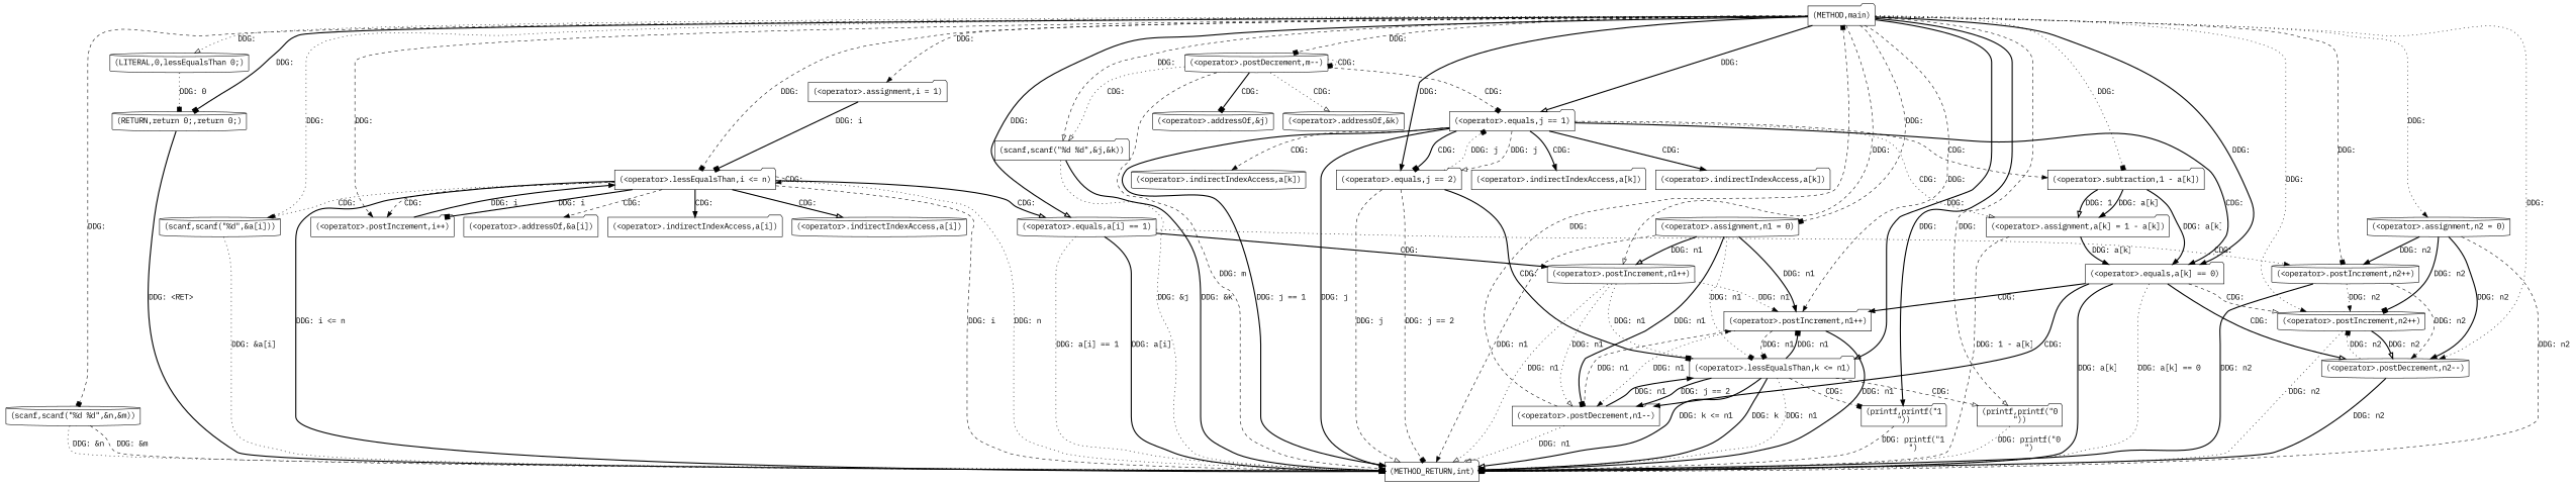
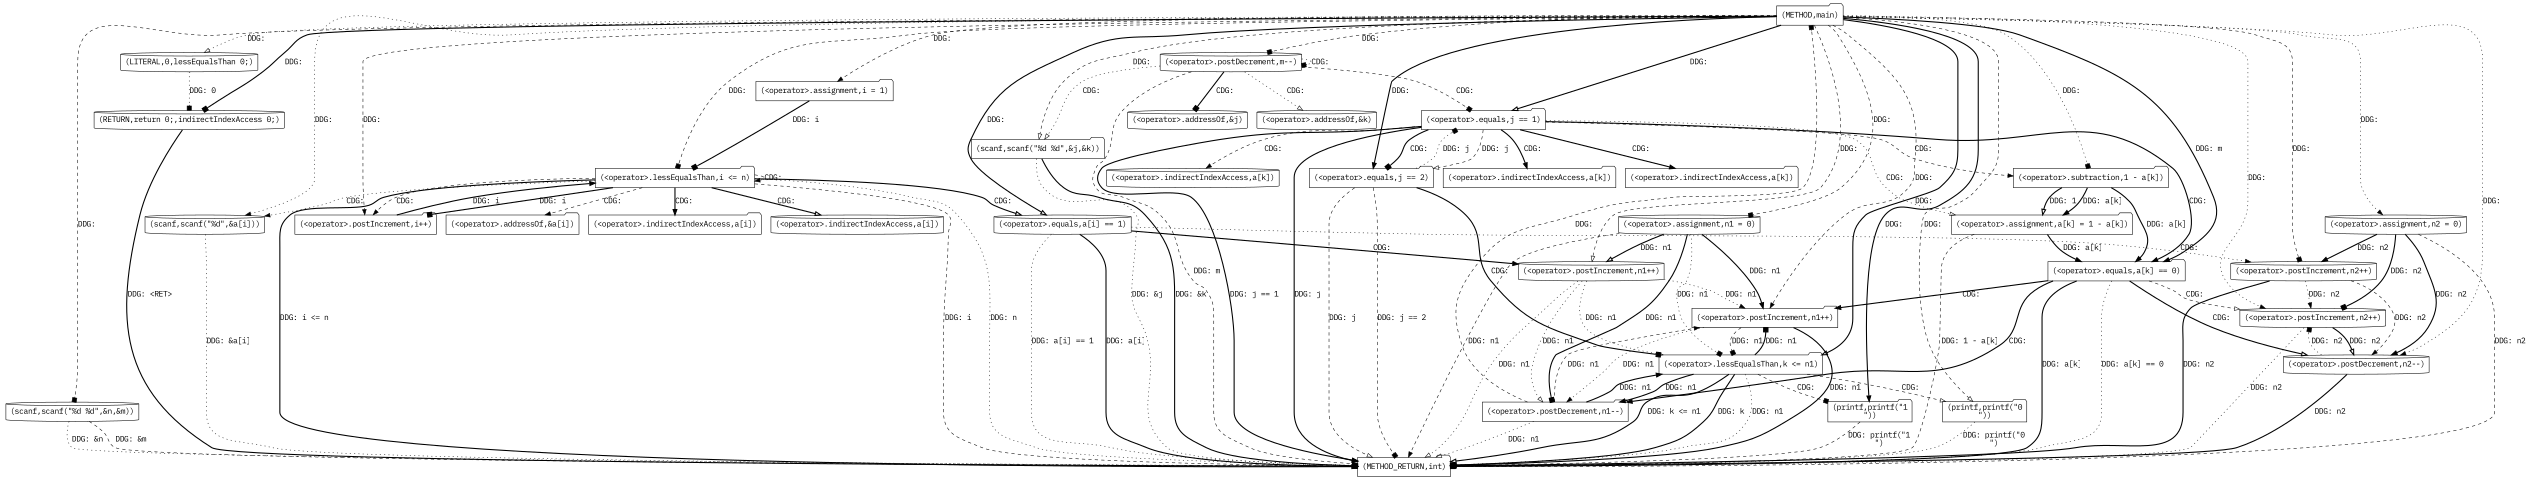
  digraph {
    fontname="IBM Plex Mono"
    node [fontname="IBM Plex Mono" shape=folder]
    edge [arrowhead=normal fontname="IBM Plex Mono" style=bold]
    n1 [label="(METHOD,main)"]
    n2 [label="(<operator>.assignment,n1 = 0)" shape=cylinder]
    n3 [label="(<operator>.assignment,n2 = 0)" shape=cylinder]
    n4 [label="(scanf,scanf(\"%d %d\",&n,&m))" shape=cylinder]
-   n5 [label="(RETURN,return 0;,return 0;)" shape=cylinder]
+   n5 [label="(RETURN,return 0;,indirectIndexAccess 0;)" shape=cylinder]
    n6 [label="(<operator>.assignment,i = 1)"]
    n7 [label="(<operator>.lessEqualsThan,i <= n)"]
    n8 [label="(<operator>.postIncrement,i++)"]
    n9 [label="(<operator>.postDecrement,m--)" shape=cylinder]
    n10 [label="(LITERAL,0,lessEqualsThan 0;)" shape=cylinder]
    n11 [label="(scanf,scanf(\"%d\",&a[i]))" shape=cylinder]
    n12 [label="(scanf,scanf(\"%d %d\",&j,&k))"]
    n13 [label="(<operator>.equals,a[i] == 1)" shape=cylinder]
    n14 [label="(<operator>.postIncrement,n1++)" shape=cylinder]
    n15 [label="(<operator>.equals,j == 1)"]
    n16 [label="(<operator>.postIncrement,n2++)" shape=cylinder]
    n17 [label="(<operator>.equals,a[k] == 0)"]
    n18 [label="(<operator>.equals,j == 2)"]
    n19 [label="(<operator>.subtraction,1 - a[k])"]
    n20 [label="(<operator>.postIncrement,n2++)" shape=cylinder]
    n21 [label="(<operator>.postIncrement,n1++)"]
    n22 [label="(<operator>.postDecrement,n2--)" shape=cylinder]
    n23 [label="(<operator>.lessEqualsThan,k <= n1)"]
    n24 [label="(printf,printf(\"1\n\"))"]
    n25 [label="(printf,printf(\"0\n\"))"]
    n26 [label="(<operator>.postDecrement,n1--)"]
    n27 [label="(METHOD_RETURN,int)"]
    n28 [label="(<operator>.addressOf,&a[i])"]
    n29 [label="(<operator>.indirectIndexAccess,a[i])"]
    n30 [label="(<operator>.indirectIndexAccess,a[i])" shape=cylinder]
    n31 [label="(<operator>.addressOf,&j)" shape=cylinder]
    n32 [label="(<operator>.addressOf,&k)" shape=cylinder]
    n33 [label="(<operator>.assignment,a[k] = 1 - a[k])"]
    n34 [label="(<operator>.indirectIndexAccess,a[k])"]
    n35 [label="(<operator>.indirectIndexAccess,a[k])"]
    n36 [label="(<operator>.indirectIndexAccess,a[k])" shape=cylinder]
    n1 -> n2 [arrowhead=box label="DDG: " style=dashed]
    n1 -> n3 [label="DDG: " style=dotted]
    n1 -> n4 [arrowhead=box label="DDG: " style=dashed]
    n1 -> n5 [arrowhead=box label="DDG: "]
    n1 -> n6 [label="DDG: " style=dashed]
    n1 -> n7 [arrowhead=box label="DDG: " style=dashed]
    n1 -> n8 [label="DDG: " style=dashed]
    n1 -> n9 [arrowhead=box label="DDG: " style=dashed]
    n1 -> n10 [arrowhead=onormal label="DDG: " style=dotted]
    n1 -> n11 [label="DDG: " style=dotted]
    n1 -> n12 [arrowhead=onormal label="DDG: " style=dashed]
    n1 -> n13 [arrowhead=onormal label="DDG: "]
    n1 -> n14 [arrowhead=onormal label="DDG: " style=dashed]
    n1 -> n15 [arrowhead=onormal label="DDG: "]
    n1 -> n16 [arrowhead=box label="DDG: " style=dashed]
-   n1 -> n17 [label="DDG: "]
+   n1 -> n17 [label="DDG: m"]
    n1 -> n18 [label="DDG: "]
    n1 -> n19 [arrowhead=box label="DDG: " style=dotted]
    n1 -> n20 [label="DDG: " style=dotted]
    n1 -> n21 [label="DDG: " style=dashed]
    n1 -> n22 [label="DDG: " style=dotted]
    n1 -> n23 [arrowhead=onormal label="DDG: "]
    n1 -> n24 [label="DDG: "]
    n1 -> n25 [arrowhead=onormal label="DDG: " style=dashed]
    n2 -> n14 [arrowhead=onormal label="DDG: n1"]
    n2 -> n21 [label="DDG: n1"]
    n2 -> n23 [arrowhead=box label="DDG: n1" style=dotted]
    n2 -> n26 [arrowhead=box label="DDG: n1"]
    n2 -> n27 [label="DDG: n1" style=dashed]
    n3 -> n16 [label="DDG: n2"]
    n3 -> n20 [arrowhead=box label="DDG: n2"]
    n3 -> n22 [label="DDG: n2"]
    n3 -> n27 [label="DDG: n2" style=dashed]
    n4 -> n27 [arrowhead=onormal label="DDG: &n" style=dotted]
    n4 -> n27 [arrowhead=box label="DDG: &m" style=dashed]
    n5 -> n27 [label="DDG: <RET>"]
    n6 -> n7 [arrowhead=box label="DDG: i"]
    n7 -> n7 [label="CDG: " style=dashed]
    n7 -> n8 [arrowhead=box label="DDG: i"]
    n7 -> n8 [label="CDG: " style=dashed]
    n7 -> n11 [label="CDG: " style=dotted]
    n7 -> n13 [arrowhead=onormal label="CDG: "]
    n7 -> n27 [arrowhead=box label="DDG: i" style=dashed]
    n7 -> n27 [arrowhead=onormal label="DDG: n" style=dotted]
    n7 -> n27 [label="DDG: i <= n"]
    n7 -> n28 [label="CDG: " style=dashed]
    n7 -> n29 [label="CDG: "]
    n7 -> n30 [arrowhead=onormal label="CDG: "]
    n8 -> n7 [label="DDG: i"]
    n9 -> n9 [arrowhead=box label="CDG: " style=dotted]
    n9 -> n12 [arrowhead=onormal label="CDG: " style=dotted]
    n9 -> n15 [arrowhead=box label="CDG: " style=dashed]
    n9 -> n27 [label="DDG: m" style=dashed]
    n9 -> n31 [arrowhead=box label="CDG: "]
    n9 -> n32 [arrowhead=onormal label="CDG: " style=dotted]
    n10 -> n5 [arrowhead=box label="DDG: 0" style=dotted]
    n11 -> n27 [arrowhead=box label="DDG: &a[i]" style=dotted]
    n12 -> n27 [label="DDG: &j" style=dotted]
    n12 -> n27 [arrowhead=box label="DDG: &k"]
    n13 -> n14 [label="CDG: "]
    n13 -> n16 [label="CDG: " style=dotted]
    n13 -> n27 [label="DDG: a[i]"]
    n13 -> n27 [label="DDG: a[i] == 1" style=dotted]
    n14 -> n21 [label="DDG: n1" style=dotted]
    n14 -> n23 [arrowhead=onormal label="DDG: n1" style=dotted]
    n14 -> n26 [arrowhead=onormal label="DDG: n1" style=dotted]
    n14 -> n27 [arrowhead=onormal label="DDG: n1" style=dotted]
    n15 -> n17 [label="CDG: "]
    n15 -> n18 [arrowhead=onormal label="DDG: j" style=dashed]
    n15 -> n18 [arrowhead=box label="CDG: "]
    n15 -> n19 [label="CDG: " style=dashed]
    n15 -> n27 [label="DDG: j"]
    n15 -> n27 [label="DDG: j == 1"]
    n15 -> n33 [arrowhead=onormal label="CDG: " style=dotted]
    n15 -> n34 [label="CDG: "]
    n15 -> n35 [label="CDG: "]
    n15 -> n36 [label="CDG: " style=dashed]
    n16 -> n20 [label="DDG: n2" style=dotted]
    n16 -> n22 [label="DDG: n2" style=dashed]
    n16 -> n27 [arrowhead=onormal label="DDG: n2"]
    n17 -> n20 [arrowhead=onormal label="CDG: " style=dashed]
    n17 -> n21 [label="CDG: "]
    n17 -> n22 [arrowhead=onormal label="CDG: "]
    n17 -> n26 [label="CDG: "]
    n17 -> n27 [arrowhead=box label="DDG: a[k]"]
    n17 -> n27 [arrowhead=box label="DDG: a[k] == 0" style=dotted]
    n18 -> n15 [arrowhead=box label="DDG: j" style=dotted]
    n18 -> n23 [arrowhead=box label="CDG: "]
    n18 -> n27 [arrowhead=onormal label="DDG: j" style=dashed]
    n18 -> n27 [arrowhead=box label="DDG: j == 2" style=dashed]
    n19 -> n17 [label="DDG: a[k]"]
    n19 -> n33 [arrowhead=onormal label="DDG: 1"]
    n19 -> n33 [label="DDG: a[k]"]
    n20 -> n22 [arrowhead=onormal label="DDG: n2"]
    n20 -> n27 [label="DDG: n2" style=dotted]
    n21 -> n23 [arrowhead=box label="DDG: n1" style=dashed]
    n21 -> n26 [label="DDG: n1" style=dotted]
    n21 -> n27 [arrowhead=box label="DDG: n1"]
    n22 -> n20 [arrowhead=box label="DDG: n2" style=dotted]
    n22 -> n27 [arrowhead=box label="DDG: n2"]
    n23 -> n21 [arrowhead=box label="DDG: n1"]
    n23 -> n24 [arrowhead=box label="CDG: " style=dashed]
    n23 -> n25 [arrowhead=onormal label="CDG: " style=dashed]
-   n23 -> n26 [label="DDG: j == 2"]
+   n23 -> n26 [label="DDG: n1"]
    n23 -> n27 [arrowhead=onormal label="DDG: k"]
    n23 -> n27 [arrowhead=box label="DDG: n1" style=dotted]
    n23 -> n27 [arrowhead=onormal label="DDG: k <= n1"]
    n24 -> n27 [label="DDG: printf(\"1\n\")" style=dashed]
    n25 -> n27 [label="DDG: printf(\"0\n\")" style=dotted]
    n26 -> n1 [arrowhead=box label="DDG: " style=dashed]
    n26 -> n21 [label="DDG: n1" style=dashed]
    n26 -> n23 [label="DDG: n1"]
    n26 -> n27 [arrowhead=onormal label="DDG: n1" style=dotted]
    n33 -> n17 [label="DDG: a[k]"]
    n33 -> n27 [arrowhead=box label="DDG: 1 - a[k]" style=dashed]
  }
